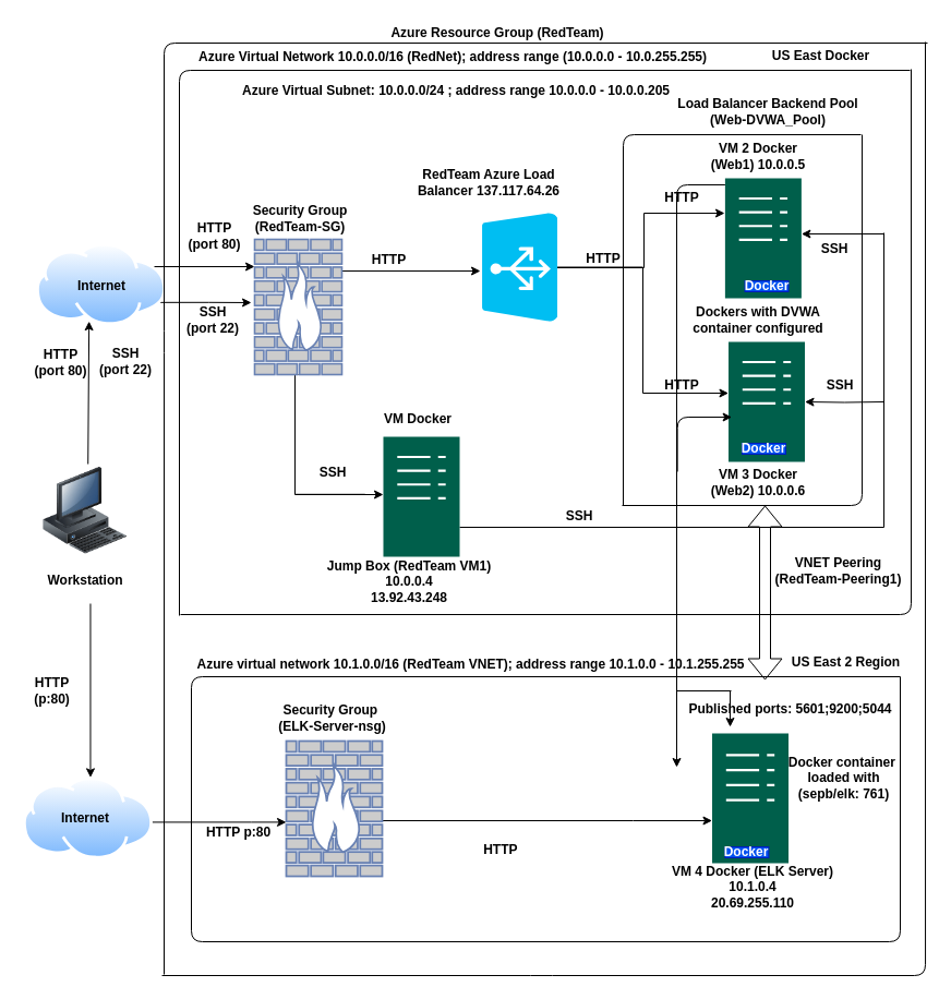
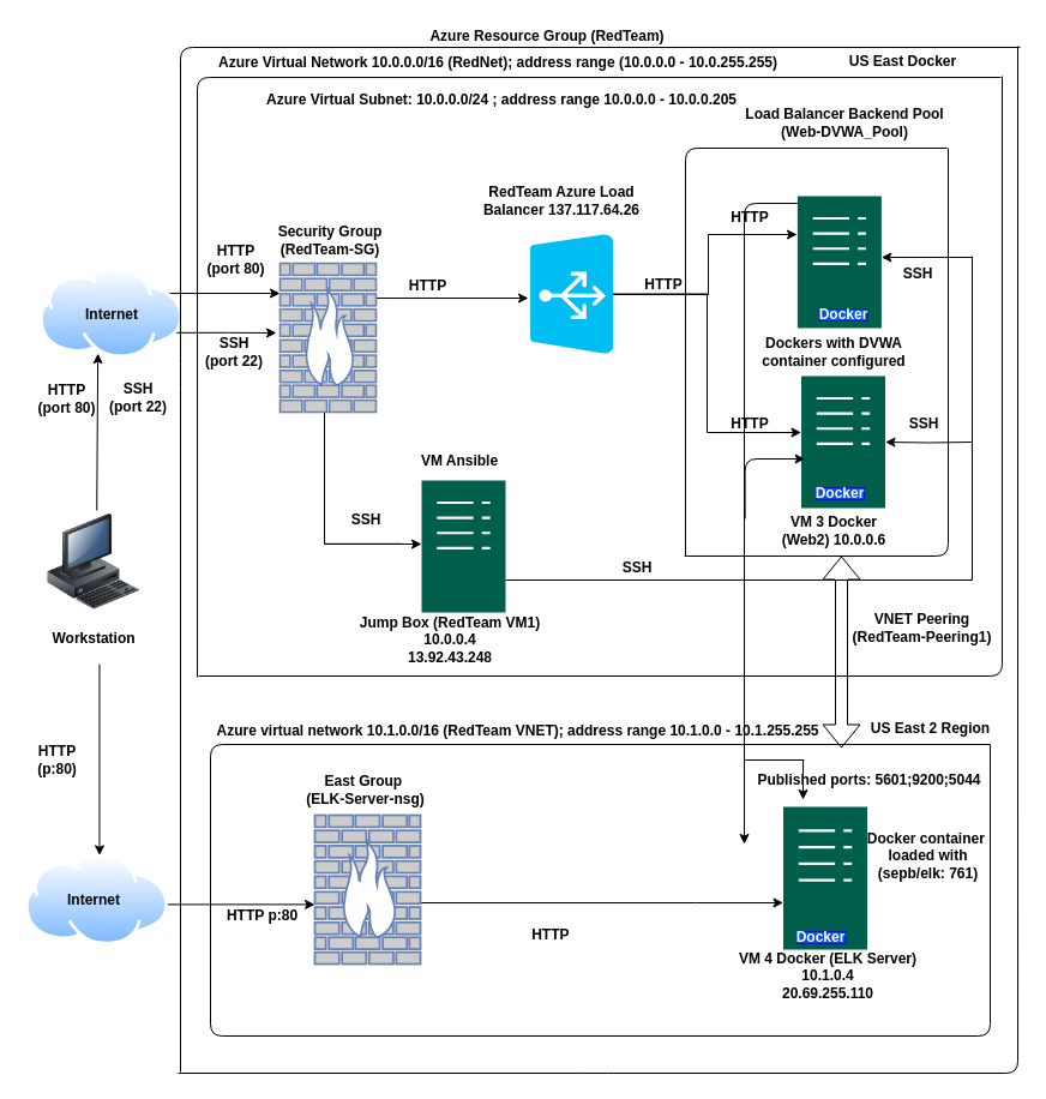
  <mxCell id="0" />
  <mxCell id="1" parent="0" />
  <mxCell id="2" value="&lt;b&gt;Azure Resource Group (RedTeam)&lt;/b&gt;" style="text;html=1;strokeColor=none;fillColor=none;align=center;verticalAlign=middle;whiteSpace=wrap;rounded=0;" parent="1" vertex="1"><mxGeometry x="340" y="20" width="232" height="20" as="geometry" /></mxCell>
  <mxCell id="3" value="&lt;b&gt;Azure Virtual Network 10.0.0.0/16 (RedNet); address range (10.0.0.0 - 10.0.255.255)&lt;/b&gt;" style="text;html=1;strokeColor=none;fillColor=none;align=center;verticalAlign=middle;whiteSpace=wrap;rounded=0;" parent="1" vertex="1"><mxGeometry x="180" y="42" width="470" height="20" as="geometry" /></mxCell>
  <mxCell id="4" style="edgeStyle=orthogonalEdgeStyle;rounded=0;orthogonalLoop=1;jettySize=auto;html=1;" parent="1" target="5" edge="1"><mxGeometry relative="1" as="geometry"><mxPoint x="810" y="368" as="sourcePoint" /></mxGeometry></mxCell>
  <mxCell id="5" value="" style="pointerEvents=1;shadow=0;dashed=0;html=1;strokeColor=none;fillColor=#005F4B;labelPosition=center;verticalLabelPosition=bottom;verticalAlign=top;align=center;outlineConnect=0;shape=mxgraph.veeam2.server;" parent="1" vertex="1"><mxGeometry x="667.51" y="313" width="70" height="110" as="geometry" /></mxCell>
  <mxCell id="6" style="edgeStyle=orthogonalEdgeStyle;rounded=0;orthogonalLoop=1;jettySize=auto;html=1;endArrow=classic;endFill=1;" parent="1" edge="1"><mxGeometry relative="1" as="geometry"><mxPoint x="734.38" y="214" as="targetPoint" /><mxPoint x="810" y="214" as="sourcePoint" /><Array as="points"><mxPoint x="810" y="214" /></Array></mxGeometry></mxCell>
  <mxCell id="7" value="" style="pointerEvents=1;shadow=0;dashed=0;html=1;strokeColor=none;fillColor=#005F4B;labelPosition=center;verticalLabelPosition=bottom;verticalAlign=top;align=center;outlineConnect=0;shape=mxgraph.veeam2.server;" parent="1" vertex="1"><mxGeometry x="664.38" y="163" width="70" height="110" as="geometry" /></mxCell>
  <mxCell id="8" value="" style="shape=image;html=1;verticalAlign=top;verticalLabelPosition=bottom;labelBackgroundColor=#ffffff;imageAspect=0;aspect=fixed;image=https://cdn3.iconfinder.com/data/icons/social-media-2169/24/social_media_social_media_logo_docker-128.png" parent="1" vertex="1"><mxGeometry x="680" y="217" width="40" height="40" as="geometry" /></mxCell>
  <mxCell id="9" value="" style="shape=image;html=1;verticalAlign=top;verticalLabelPosition=bottom;labelBackgroundColor=#ffffff;imageAspect=0;aspect=fixed;image=https://cdn3.iconfinder.com/data/icons/social-media-2169/24/social_media_social_media_logo_docker-128.png" parent="1" vertex="1"><mxGeometry x="685.63" y="369.25" width="33.75" height="33.75" as="geometry" /></mxCell>
  <mxCell id="10" value="Docker" style="text;html=1;strokeColor=#001DBC;fillColor=#0050ef;align=center;verticalAlign=middle;whiteSpace=wrap;rounded=0;fontColor=#ffffff;fontStyle=1" parent="1" vertex="1"><mxGeometry x="682.51" y="257" width="40" height="10" as="geometry" /></mxCell>
  <mxCell id="11" value="Docker" style="text;html=1;strokeColor=#001DBC;fillColor=#0050ef;align=center;verticalAlign=middle;whiteSpace=wrap;rounded=0;fontColor=#ffffff;fontStyle=1" parent="1" vertex="1"><mxGeometry x="680" y="406" width="40" height="10" as="geometry" /></mxCell>
  <mxCell id="12" style="edgeStyle=orthogonalEdgeStyle;rounded=0;orthogonalLoop=1;jettySize=auto;html=1;endArrow=none;endFill=0;" parent="1" source="14" edge="1"><mxGeometry relative="1" as="geometry"><mxPoint x="810" y="213" as="targetPoint" /><Array as="points"><mxPoint x="810" y="483" /></Array></mxGeometry></mxCell>
  <mxCell id="13" style="edgeStyle=orthogonalEdgeStyle;rounded=0;orthogonalLoop=1;jettySize=auto;html=1;endArrow=classic;endFill=1;" parent="1" edge="1"><mxGeometry relative="1" as="geometry"><mxPoint x="351" y="453" as="targetPoint" /><mxPoint x="270" y="453" as="sourcePoint" /></mxGeometry></mxCell>
  <mxCell id="14" value="" style="pointerEvents=1;shadow=0;dashed=0;html=1;strokeColor=none;fillColor=#005F4B;labelPosition=center;verticalLabelPosition=bottom;verticalAlign=top;align=center;outlineConnect=0;shape=mxgraph.veeam2.server;" parent="1" vertex="1"><mxGeometry x="351" y="400" width="70" height="110" as="geometry" /></mxCell>
  <mxCell id="15" style="edgeStyle=orthogonalEdgeStyle;rounded=0;orthogonalLoop=1;jettySize=auto;html=1;endArrow=classic;endFill=1;" parent="1" edge="1"><mxGeometry relative="1" as="geometry"><mxPoint x="233" y="244" as="targetPoint" /><mxPoint x="126" y="244" as="sourcePoint" /></mxGeometry></mxCell>
  <mxCell id="16" style="edgeStyle=none;rounded=0;orthogonalLoop=1;jettySize=auto;html=1;exitX=0.345;exitY=-0.037;exitDx=0;exitDy=0;entryX=0.25;entryY=1;entryDx=0;entryDy=0;endArrow=classic;endFill=1;exitPerimeter=0;" parent="1" edge="1"><mxGeometry relative="1" as="geometry"><mxPoint x="80.22" y="425.04" as="sourcePoint" /><mxPoint x="81.171" y="294.124" as="targetPoint" /></mxGeometry></mxCell>
  <mxCell id="17" style="edgeStyle=orthogonalEdgeStyle;rounded=0;orthogonalLoop=1;jettySize=auto;html=1;exitX=1;exitY=0.75;exitDx=0;exitDy=0;" parent="1" source="18" edge="1"><mxGeometry relative="1" as="geometry"><mxPoint x="230" y="277" as="targetPoint" /></mxGeometry></mxCell>
  <mxCell id="18" value="" style="aspect=fixed;perimeter=ellipsePerimeter;html=1;align=center;shadow=0;dashed=0;spacingTop=3;image;image=img/lib/active_directory/internet_cloud.svg;" parent="1" vertex="1"><mxGeometry x="33" y="223" width="119.05" height="75" as="geometry" /></mxCell>
  <mxCell id="19" value="&lt;b&gt;Internet&lt;/b&gt;" style="text;html=1;strokeColor=none;fillColor=none;align=center;verticalAlign=middle;whiteSpace=wrap;rounded=0;" parent="1" vertex="1"><mxGeometry x="72.53" y="253" width="40" height="17.5" as="geometry" /></mxCell>
  <mxCell id="20" value="" style="image;html=1;image=img/lib/clip_art/computers/Workstation_128x128.png" parent="1" vertex="1"><mxGeometry x="37.62" y="428" width="80" height="80" as="geometry" /></mxCell>
  <mxCell id="21" style="edgeStyle=orthogonalEdgeStyle;rounded=0;orthogonalLoop=1;jettySize=auto;html=1;endArrow=classic;endFill=1;" parent="1" edge="1"><mxGeometry relative="1" as="geometry"><mxPoint x="664" y="195" as="targetPoint" /><mxPoint x="510" y="273" as="sourcePoint" /><Array as="points"><mxPoint x="510" y="245" /><mxPoint x="590" y="245" /><mxPoint x="590" y="195" /></Array></mxGeometry></mxCell>
  <mxCell id="22" style="edgeStyle=orthogonalEdgeStyle;rounded=0;orthogonalLoop=1;jettySize=auto;html=1;endArrow=classic;endFill=1;" parent="1" source="52" edge="1"><mxGeometry relative="1" as="geometry"><Array as="points"><mxPoint x="589" y="245" /><mxPoint x="589" y="360" /></Array><mxPoint x="461" y="262.5" as="sourcePoint" /><mxPoint x="667.51" y="360" as="targetPoint" /></mxGeometry></mxCell>
  <mxCell id="23" style="edgeStyle=orthogonalEdgeStyle;rounded=0;orthogonalLoop=1;jettySize=auto;html=1;exitX=0;exitY=0.5;exitDx=0;exitDy=0;exitPerimeter=0;endArrow=classic;endFill=1;entryX=0;entryY=0.5;entryDx=0;entryDy=0;entryPerimeter=0;" parent="1" edge="1"><mxGeometry relative="1" as="geometry"><mxPoint x="312" y="248" as="sourcePoint" /><mxPoint x="440" y="248" as="targetPoint" /></mxGeometry></mxCell>
  <mxCell id="24" style="edgeStyle=orthogonalEdgeStyle;rounded=0;orthogonalLoop=1;jettySize=auto;html=1;exitX=0.5;exitY=1;exitDx=0;exitDy=0;exitPerimeter=0;entryX=1.085;entryY=1.49;entryDx=0;entryDy=0;entryPerimeter=0;endArrow=none;endFill=0;" parent="1" source="25" target="36" edge="1"><mxGeometry relative="1" as="geometry"><Array as="points"><mxPoint x="270" y="343" /></Array></mxGeometry></mxCell>
  <mxCell id="25" value="" style="fontColor=#0066CC;verticalAlign=top;verticalLabelPosition=bottom;labelPosition=center;align=center;html=1;outlineConnect=0;fillColor=#CCCCCC;strokeColor=#6881B3;gradientColor=none;gradientDirection=north;strokeWidth=2;shape=mxgraph.networks.firewall;" parent="1" vertex="1"><mxGeometry x="233" y="219" width="80" height="124" as="geometry" /></mxCell>
  <mxCell id="26" value="Jump Box (RedTeam VM1) 10.0.0.4&lt;br&gt;13.92.43.248" style="text;html=1;strokeColor=none;fillColor=none;align=center;verticalAlign=middle;whiteSpace=wrap;rounded=0;fontStyle=1" parent="1" vertex="1"><mxGeometry x="280" y="523" width="190" height="20" as="geometry" /></mxCell>
  <mxCell id="27" value="VM 3 Docker (Web2) 10.0.0.6" style="text;html=1;strokeColor=none;fillColor=none;align=center;verticalAlign=middle;whiteSpace=wrap;rounded=0;fontStyle=1" parent="1" vertex="1"><mxGeometry x="640.26" y="432" width="110" height="20" as="geometry" /></mxCell>
- <mxCell id="28" value="VM 2 Docker (Web1) 10.0.0.5" style="text;html=1;strokeColor=none;fillColor=none;align=center;verticalAlign=middle;whiteSpace=wrap;rounded=0;fontStyle=1" parent="1" vertex="1"><mxGeometry x="640.26" y="133" width="110" height="20" as="geometry" /></mxCell>
- <mxCell id="29" value="VM Docker" style="text;html=1;strokeColor=none;fillColor=none;align=center;verticalAlign=middle;whiteSpace=wrap;rounded=0;fontStyle=1" parent="1" vertex="1"><mxGeometry x="348" y="373.75" width="70" height="20" as="geometry" /></mxCell>
- <mxCell id="30" value="&lt;b&gt;RedTeam Azure Load Balancer 137.117.64.26&lt;/b&gt;" style="text;html=1;strokeColor=none;fillColor=none;align=center;verticalAlign=middle;whiteSpace=wrap;rounded=0;" parent="1" vertex="1"><mxGeometry x="373" y="153" width="150" height="28" as="geometry" /></mxCell>
+ <mxCell id="29" value="VM Ansible" style="text;html=1;strokeColor=none;fillColor=none;align=center;verticalAlign=middle;whiteSpace=wrap;rounded=0;fontStyle=1" parent="1" vertex="1"><mxGeometry x="348" y="373.75" width="70" height="20" as="geometry" /></mxCell>
+ <mxCell id="30" value="&lt;b&gt;RedTeam Azure Load Balancer 137.117.64.26&lt;/b&gt;" style="text;html=1;strokeColor=none;fillColor=none;align=center;verticalAlign=middle;whiteSpace=wrap;rounded=0;" parent="1" vertex="1"><mxGeometry x="393" y="153" width="150" height="28" as="geometry" /></mxCell>
  <mxCell id="31" value="Load Balancer Backend Pool (Web-DVWA_Pool)" style="text;html=1;strokeColor=none;fillColor=none;align=center;verticalAlign=middle;whiteSpace=wrap;rounded=0;fontStyle=1" parent="1" vertex="1"><mxGeometry x="608.51" y="92" width="190" height="20" as="geometry" /></mxCell>
  <mxCell id="32" value="Workstation" style="text;html=1;strokeColor=none;fillColor=none;align=center;verticalAlign=middle;whiteSpace=wrap;rounded=0;fontStyle=1" parent="1" vertex="1"><mxGeometry x="57.62" y="522" width="40" height="20" as="geometry" /></mxCell>
  <mxCell id="33" value="&lt;b&gt;SSH (port 22)&lt;/b&gt;" style="text;html=1;strokeColor=none;fillColor=none;align=center;verticalAlign=middle;whiteSpace=wrap;rounded=0;" parent="1" vertex="1"><mxGeometry x="170" y="283" width="50" height="20" as="geometry" /></mxCell>
  <mxCell id="34" value="&lt;b&gt;HTTP (port 80)&lt;/b&gt;" style="text;html=1;strokeColor=none;fillColor=none;align=center;verticalAlign=middle;whiteSpace=wrap;rounded=0;" parent="1" vertex="1"><mxGeometry x="170" y="206" width="53" height="20" as="geometry" /></mxCell>
  <mxCell id="35" value="&lt;b&gt;HTTP&lt;/b&gt;" style="text;html=1;strokeColor=none;fillColor=none;align=center;verticalAlign=middle;whiteSpace=wrap;rounded=0;" parent="1" vertex="1"><mxGeometry x="330" y="228" width="53" height="20" as="geometry" /></mxCell>
  <mxCell id="36" value="&lt;b&gt;SSH&lt;/b&gt;" style="text;html=1;strokeColor=none;fillColor=none;align=center;verticalAlign=middle;whiteSpace=wrap;rounded=0;" parent="1" vertex="1"><mxGeometry x="280" y="423" width="50" height="20" as="geometry" /></mxCell>
  <mxCell id="37" value="&lt;b&gt;SSH&lt;/b&gt;" style="text;html=1;strokeColor=none;fillColor=none;align=center;verticalAlign=middle;whiteSpace=wrap;rounded=0;" parent="1" vertex="1"><mxGeometry x="510.5" y="463" width="40" height="20" as="geometry" /></mxCell>
  <mxCell id="38" value="" style="endArrow=none;html=1;" parent="1" edge="1"><mxGeometry width="50" height="50" relative="1" as="geometry"><mxPoint x="150" y="893" as="sourcePoint" /><mxPoint x="850" y="39" as="targetPoint" /><Array as="points"><mxPoint x="150" y="313" /><mxPoint x="150" y="39" /></Array></mxGeometry></mxCell>
  <mxCell id="39" value="" style="endArrow=none;html=1;" parent="1" edge="1"><mxGeometry width="50" height="50" relative="1" as="geometry"><mxPoint x="148.05" y="894" as="sourcePoint" /><mxPoint x="848" y="38" as="targetPoint" /><Array as="points"><mxPoint x="496.05" y="894" /><mxPoint x="848.05" y="894" /></Array></mxGeometry></mxCell>
  <mxCell id="40" value="" style="endArrow=none;html=1;" parent="1" edge="1"><mxGeometry width="50" height="50" relative="1" as="geometry"><mxPoint x="571" y="463" as="sourcePoint" /><mxPoint x="789" y="123" as="targetPoint" /><Array as="points"><mxPoint x="571" y="123" /></Array></mxGeometry></mxCell>
  <mxCell id="41" value="" style="endArrow=none;html=1;" parent="1" edge="1"><mxGeometry width="50" height="50" relative="1" as="geometry"><mxPoint x="570" y="463" as="sourcePoint" /><mxPoint x="790" y="123" as="targetPoint" /><Array as="points"><mxPoint x="790" y="463" /></Array></mxGeometry></mxCell>
  <mxCell id="42" value="" style="endArrow=none;html=1;" parent="1" edge="1"><mxGeometry width="50" height="50" relative="1" as="geometry"><mxPoint x="164" y="564" as="sourcePoint" /><mxPoint x="834" y="64" as="targetPoint" /><Array as="points"><mxPoint x="164" y="64" /></Array></mxGeometry></mxCell>
  <mxCell id="43" value="" style="endArrow=none;html=1;" parent="1" edge="1"><mxGeometry width="50" height="50" relative="1" as="geometry"><mxPoint x="165" y="563" as="sourcePoint" /><mxPoint x="835" y="63" as="targetPoint" /><Array as="points"><mxPoint x="835" y="563" /></Array></mxGeometry></mxCell>
  <mxCell id="44" value="Security Group (RedTeam-SG)" style="text;html=1;strokeColor=none;fillColor=none;align=center;verticalAlign=middle;whiteSpace=wrap;rounded=0;fontStyle=1" parent="1" vertex="1"><mxGeometry x="225" y="190" width="100" height="20" as="geometry" /></mxCell>
  <mxCell id="45" value="&lt;b&gt;SSH&lt;/b&gt;" style="text;html=1;strokeColor=none;fillColor=none;align=center;verticalAlign=middle;whiteSpace=wrap;rounded=0;" parent="1" vertex="1"><mxGeometry x="750.26" y="343" width="40" height="20" as="geometry" /></mxCell>
  <mxCell id="46" value="&lt;b&gt;SSH&lt;/b&gt;" style="text;html=1;strokeColor=none;fillColor=none;align=center;verticalAlign=middle;whiteSpace=wrap;rounded=0;" parent="1" vertex="1"><mxGeometry x="744.51" y="218" width="40" height="20" as="geometry" /></mxCell>
  <mxCell id="47" value="&lt;b&gt;HTTP&lt;/b&gt;" style="text;html=1;strokeColor=none;fillColor=none;align=center;verticalAlign=middle;whiteSpace=wrap;rounded=0;" parent="1" vertex="1"><mxGeometry x="600" y="171" width="50" height="20" as="geometry" /></mxCell>
  <mxCell id="48" value="&lt;b&gt;HTTP&lt;/b&gt;" style="text;html=1;strokeColor=none;fillColor=none;align=center;verticalAlign=middle;whiteSpace=wrap;rounded=0;" parent="1" vertex="1"><mxGeometry x="600" y="343" width="50" height="20" as="geometry" /></mxCell>
  <mxCell id="49" value="&lt;b&gt;HTTP&lt;/b&gt;" style="text;html=1;strokeColor=none;fillColor=none;align=center;verticalAlign=middle;whiteSpace=wrap;rounded=0;" parent="1" vertex="1"><mxGeometry x="528" y="227" width="50" height="20" as="geometry" /></mxCell>
  <mxCell id="50" value="&lt;b&gt;Dockers with DVWA container configured&lt;/b&gt;" style="text;html=1;strokeColor=none;fillColor=none;align=center;verticalAlign=middle;whiteSpace=wrap;rounded=0;" parent="1" vertex="1"><mxGeometry x="630.26" y="283" width="130" height="20" as="geometry" /></mxCell>
  <mxCell id="51" value="&lt;b&gt;US East Docker&lt;/b&gt;" style="text;html=1;align=center;verticalAlign=middle;resizable=0;points=[];autosize=1;" parent="1" vertex="1"><mxGeometry x="697" y="41" width="110" height="20" as="geometry" /></mxCell>
  <mxCell id="52" value="" style="verticalLabelPosition=bottom;html=1;verticalAlign=top;align=center;strokeColor=none;fillColor=#00BEF2;shape=mxgraph.azure.azure_load_balancer;rotation=-90;" parent="1" vertex="1"><mxGeometry x="426" y="210" width="100" height="69" as="geometry" /></mxCell>
  <mxCell id="53" value="&lt;b&gt;Azure Virtual Subnet: 10.0.0.0/24 ; address range 10.0.0.0 - 10.0.0.205&lt;/b&gt;" style="text;html=1;strokeColor=none;fillColor=none;align=center;verticalAlign=middle;whiteSpace=wrap;rounded=0;" parent="1" vertex="1"><mxGeometry x="213" y="73" width="410" height="20" as="geometry" /></mxCell>
  <mxCell id="54" value="&lt;b&gt;HTTP (port 80)&lt;/b&gt;" style="text;html=1;strokeColor=none;fillColor=none;align=center;verticalAlign=middle;whiteSpace=wrap;rounded=0;" parent="1" vertex="1"><mxGeometry x="29" y="322" width="53" height="20" as="geometry" /></mxCell>
  <mxCell id="55" value="" style="pointerEvents=1;shadow=0;dashed=0;html=1;strokeColor=none;fillColor=#005F4B;labelPosition=center;verticalLabelPosition=bottom;verticalAlign=top;align=center;outlineConnect=0;shape=mxgraph.veeam2.server;" parent="1" vertex="1"><mxGeometry x="652.51" y="672" width="70" height="119" as="geometry" /></mxCell>
  <mxCell id="56" value="" style="shape=image;html=1;verticalAlign=top;verticalLabelPosition=bottom;labelBackgroundColor=#ffffff;imageAspect=0;aspect=fixed;image=https://cdn3.iconfinder.com/data/icons/social-media-2169/24/social_media_social_media_logo_docker-128.png" parent="1" vertex="1"><mxGeometry x="670.63" y="737" width="33.75" height="33.75" as="geometry" /></mxCell>
  <mxCell id="57" value="Docker" style="text;html=1;strokeColor=#001DBC;fillColor=#0050ef;align=center;verticalAlign=middle;whiteSpace=wrap;rounded=0;fontColor=#ffffff;fontStyle=1" parent="1" vertex="1"><mxGeometry x="664.38" y="776" width="40" height="10" as="geometry" /></mxCell>
  <mxCell id="58" value="VM 4 Docker (ELK Server) 10.1.0.4&lt;br&gt;20.69.255.110" style="text;html=1;strokeColor=none;fillColor=none;align=center;verticalAlign=middle;whiteSpace=wrap;rounded=0;fontStyle=1" parent="1" vertex="1"><mxGeometry x="594.77" y="803" width="189.74" height="20" as="geometry" /></mxCell>
  <mxCell id="59" value="" style="shape=flexArrow;endArrow=classic;startArrow=classic;html=1;" parent="1" edge="1"><mxGeometry width="100" height="100" relative="1" as="geometry"><mxPoint x="701" y="623" as="sourcePoint" /><mxPoint x="701" y="463" as="targetPoint" /></mxGeometry></mxCell>
  <mxCell id="60" value="&lt;b&gt;VNET Peering&lt;br&gt;(RedTeam-Peering1)&lt;br&gt;&lt;/b&gt;" style="text;html=1;align=center;verticalAlign=middle;resizable=0;points=[];autosize=1;strokeColor=none;" parent="1" vertex="1"><mxGeometry x="703" y="508" width="130" height="30" as="geometry" /></mxCell>
  <mxCell id="61" value="&lt;b&gt;Azure virtual network 10.1.0.0/16 (RedTeam VNET); address range 10.1.0.0 - 10.1.255.255&lt;/b&gt;" style="text;html=1;align=center;verticalAlign=middle;resizable=0;points=[];autosize=1;strokeColor=none;" parent="1" vertex="1"><mxGeometry x="171" y="599" width="520" height="20" as="geometry" /></mxCell>
  <mxCell id="62" value="&lt;b&gt;SSH (port 22)&lt;/b&gt;" style="text;html=1;strokeColor=none;fillColor=none;align=center;verticalAlign=middle;whiteSpace=wrap;rounded=0;" parent="1" vertex="1"><mxGeometry x="90" y="321" width="50" height="20" as="geometry" /></mxCell>
  <mxCell id="63" value="" style="edgeStyle=segmentEdgeStyle;endArrow=none;html=1;endFill=0;" parent="1" edge="1"><mxGeometry width="50" height="50" relative="1" as="geometry"><mxPoint x="825" y="620" as="sourcePoint" /><mxPoint x="825" y="620" as="targetPoint" /><Array as="points"><mxPoint x="175" y="863" /><mxPoint x="825" y="863" /></Array></mxGeometry></mxCell>
  <mxCell id="64" value="US East 2 Region" style="text;html=1;align=center;verticalAlign=middle;resizable=0;points=[];autosize=1;strokeColor=none;fontStyle=1" parent="1" vertex="1"><mxGeometry x="720" y="597" width="110" height="20" as="geometry" /></mxCell>
  <mxCell id="65" value="Docker container&amp;nbsp;&lt;br&gt;loaded with &lt;br&gt;(sepb/elk: 761)" style="text;html=1;align=center;verticalAlign=middle;resizable=0;points=[];autosize=1;strokeColor=none;fontStyle=1" parent="1" vertex="1"><mxGeometry x="713" y="688" width="120" height="50" as="geometry" /></mxCell>
  <mxCell id="66" style="edgeStyle=orthogonalEdgeStyle;rounded=0;orthogonalLoop=1;jettySize=auto;html=1;endArrow=classic;endFill=1;" parent="1" edge="1"><mxGeometry relative="1" as="geometry"><mxPoint x="350" y="752" as="sourcePoint" /><mxPoint x="652.51" y="752" as="targetPoint" /><Array as="points"><mxPoint x="580" y="752" /><mxPoint x="580" y="752" /></Array></mxGeometry></mxCell>
  <mxCell id="67" value="" style="fontColor=#0066CC;verticalAlign=top;verticalLabelPosition=bottom;labelPosition=center;align=center;html=1;outlineConnect=0;fillColor=#CCCCCC;strokeColor=#6881B3;gradientColor=none;gradientDirection=north;strokeWidth=2;shape=mxgraph.networks.firewall;" parent="1" vertex="1"><mxGeometry x="262" y="679" width="88" height="124" as="geometry" /></mxCell>
  <mxCell id="68" style="edgeStyle=orthogonalEdgeStyle;rounded=0;orthogonalLoop=1;jettySize=auto;html=1;endArrow=classic;endFill=1;" parent="1" edge="1"><mxGeometry relative="1" as="geometry"><mxPoint x="82.475" y="712.38" as="targetPoint" /><mxPoint x="82.475" y="553" as="sourcePoint" /></mxGeometry></mxCell>
  <mxCell id="69" style="edgeStyle=orthogonalEdgeStyle;rounded=0;orthogonalLoop=1;jettySize=auto;html=1;exitX=1;exitY=0;exitDx=0;exitDy=0;endArrow=classic;endFill=1;" parent="1" edge="1"><mxGeometry relative="1" as="geometry"><mxPoint x="122.661" y="753.424" as="sourcePoint" /><mxPoint x="262" y="753.4" as="targetPoint" /><Array as="points"><mxPoint x="230" y="753" /><mxPoint x="230" y="753" /></Array></mxGeometry></mxCell>
  <mxCell id="70" value="" style="aspect=fixed;perimeter=ellipsePerimeter;html=1;align=center;shadow=0;dashed=0;spacingTop=3;image;image=img/lib/active_directory/internet_cloud.svg;" parent="1" vertex="1"><mxGeometry x="20.95" y="712.38" width="119.05" height="75" as="geometry" /></mxCell>
  <mxCell id="71" value="&lt;b&gt;HTTP&lt;br&gt;(p:80)&lt;/b&gt;" style="text;html=1;align=center;verticalAlign=middle;resizable=0;points=[];autosize=1;strokeColor=none;" parent="1" vertex="1"><mxGeometry x="22" y="618" width="50" height="30" as="geometry" /></mxCell>
  <mxCell id="72" value="&lt;b&gt;Internet&lt;/b&gt;" style="text;html=1;strokeColor=none;fillColor=none;align=center;verticalAlign=middle;whiteSpace=wrap;rounded=0;" parent="1" vertex="1"><mxGeometry x="57.62" y="741.13" width="40" height="17.5" as="geometry" /></mxCell>
  <mxCell id="73" value="HTTP p:80" style="text;html=1;align=center;verticalAlign=middle;resizable=0;points=[];autosize=1;strokeColor=none;fontStyle=1" parent="1" vertex="1"><mxGeometry x="183" y="753" width="70" height="20" as="geometry" /></mxCell>
  <mxCell id="74" value="HTTP&amp;nbsp;" style="text;html=1;align=center;verticalAlign=middle;resizable=0;points=[];autosize=1;strokeColor=none;fontStyle=1" parent="1" vertex="1"><mxGeometry x="435" y="769" width="50" height="20" as="geometry" /></mxCell>
- <mxCell id="75" value="&lt;b&gt;Security Group&amp;nbsp;&lt;br&gt;(ELK-Server-nsg)&lt;/b&gt;" style="text;html=1;align=center;verticalAlign=middle;resizable=0;points=[];autosize=1;strokeColor=none;" parent="1" vertex="1"><mxGeometry x="249" y="643" width="110" height="30" as="geometry" /></mxCell>
+ <mxCell id="75" value="&lt;b&gt;East Group&amp;nbsp;&lt;br&gt;(ELK-Server-nsg)&lt;/b&gt;" style="text;html=1;align=center;verticalAlign=middle;resizable=0;points=[];autosize=1;strokeColor=none;" parent="1" vertex="1"><mxGeometry x="249" y="643" width="110" height="30" as="geometry" /></mxCell>
  <mxCell id="76" value="" style="edgeStyle=segmentEdgeStyle;endArrow=classic;html=1;" parent="1" edge="1"><mxGeometry width="50" height="50" relative="1" as="geometry"><mxPoint x="664.38" y="169" as="sourcePoint" /><mxPoint x="620" y="703" as="targetPoint" /></mxGeometry></mxCell>
  <mxCell id="77" value="" style="edgeStyle=segmentEdgeStyle;endArrow=classic;html=1;" parent="1" edge="1"><mxGeometry width="50" height="50" relative="1" as="geometry"><mxPoint x="620.63" y="432" as="sourcePoint" /><mxPoint x="670.63" y="382" as="targetPoint" /><Array as="points"><mxPoint x="620.63" y="382" /></Array></mxGeometry></mxCell>
  <mxCell id="78" value="" style="line;strokeWidth=1;rotatable=0;dashed=0;labelPosition=right;align=left;verticalAlign=middle;spacingTop=0;spacingLeft=6;points=[];portConstraint=eastwest;" parent="1" vertex="1"><mxGeometry x="620" y="628" width="50" height="10" as="geometry" /></mxCell>
  <mxCell id="79" value="" style="endArrow=classic;html=1;endFill=1;" parent="1" edge="1"><mxGeometry width="50" height="50" relative="1" as="geometry"><mxPoint x="669" y="633" as="sourcePoint" /><mxPoint x="669" y="666" as="targetPoint" /></mxGeometry></mxCell>
  <mxCell id="80" value="Published ports: 5601;9200;5044" style="text;html=1;align=center;verticalAlign=middle;resizable=0;points=[];autosize=1;strokeColor=none;fontStyle=1" parent="1" vertex="1"><mxGeometry x="624" y="640" width="200" height="20" as="geometry" /></mxCell>
